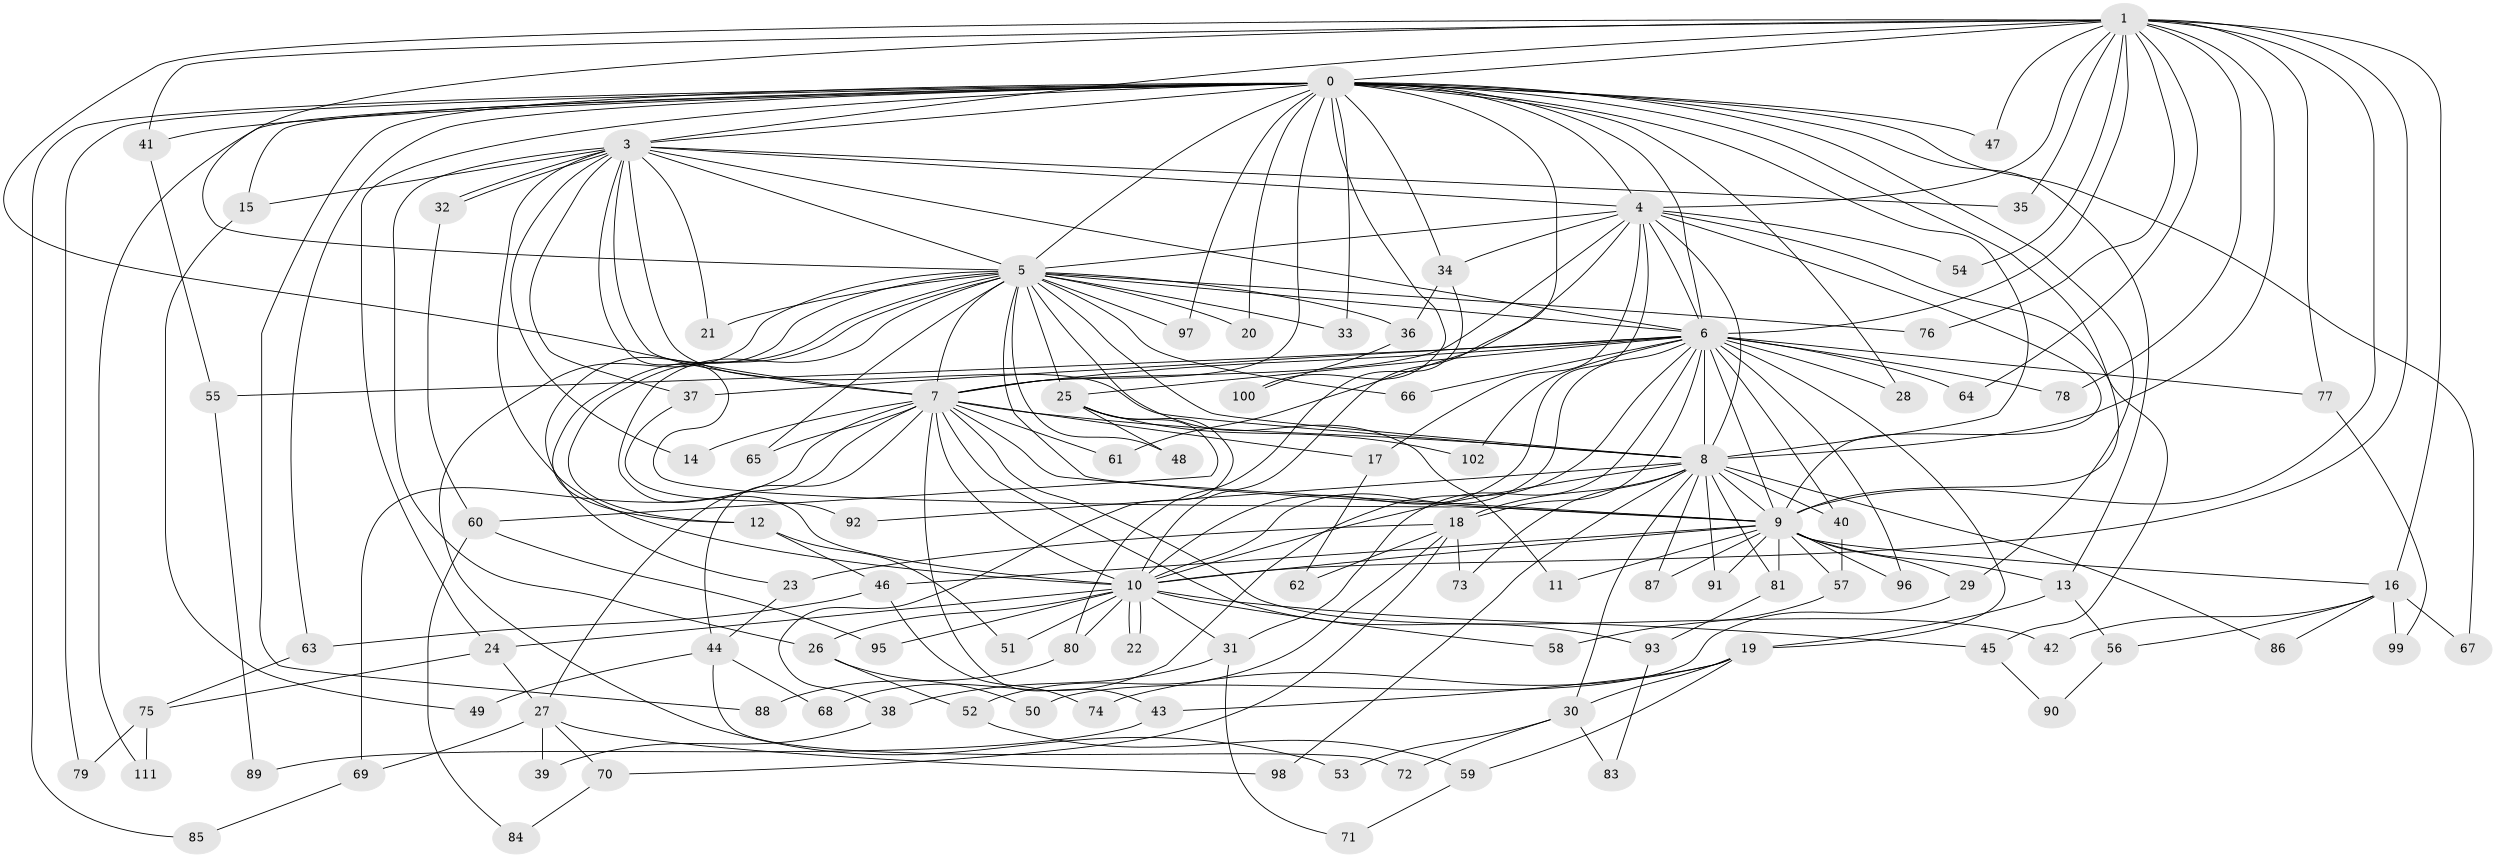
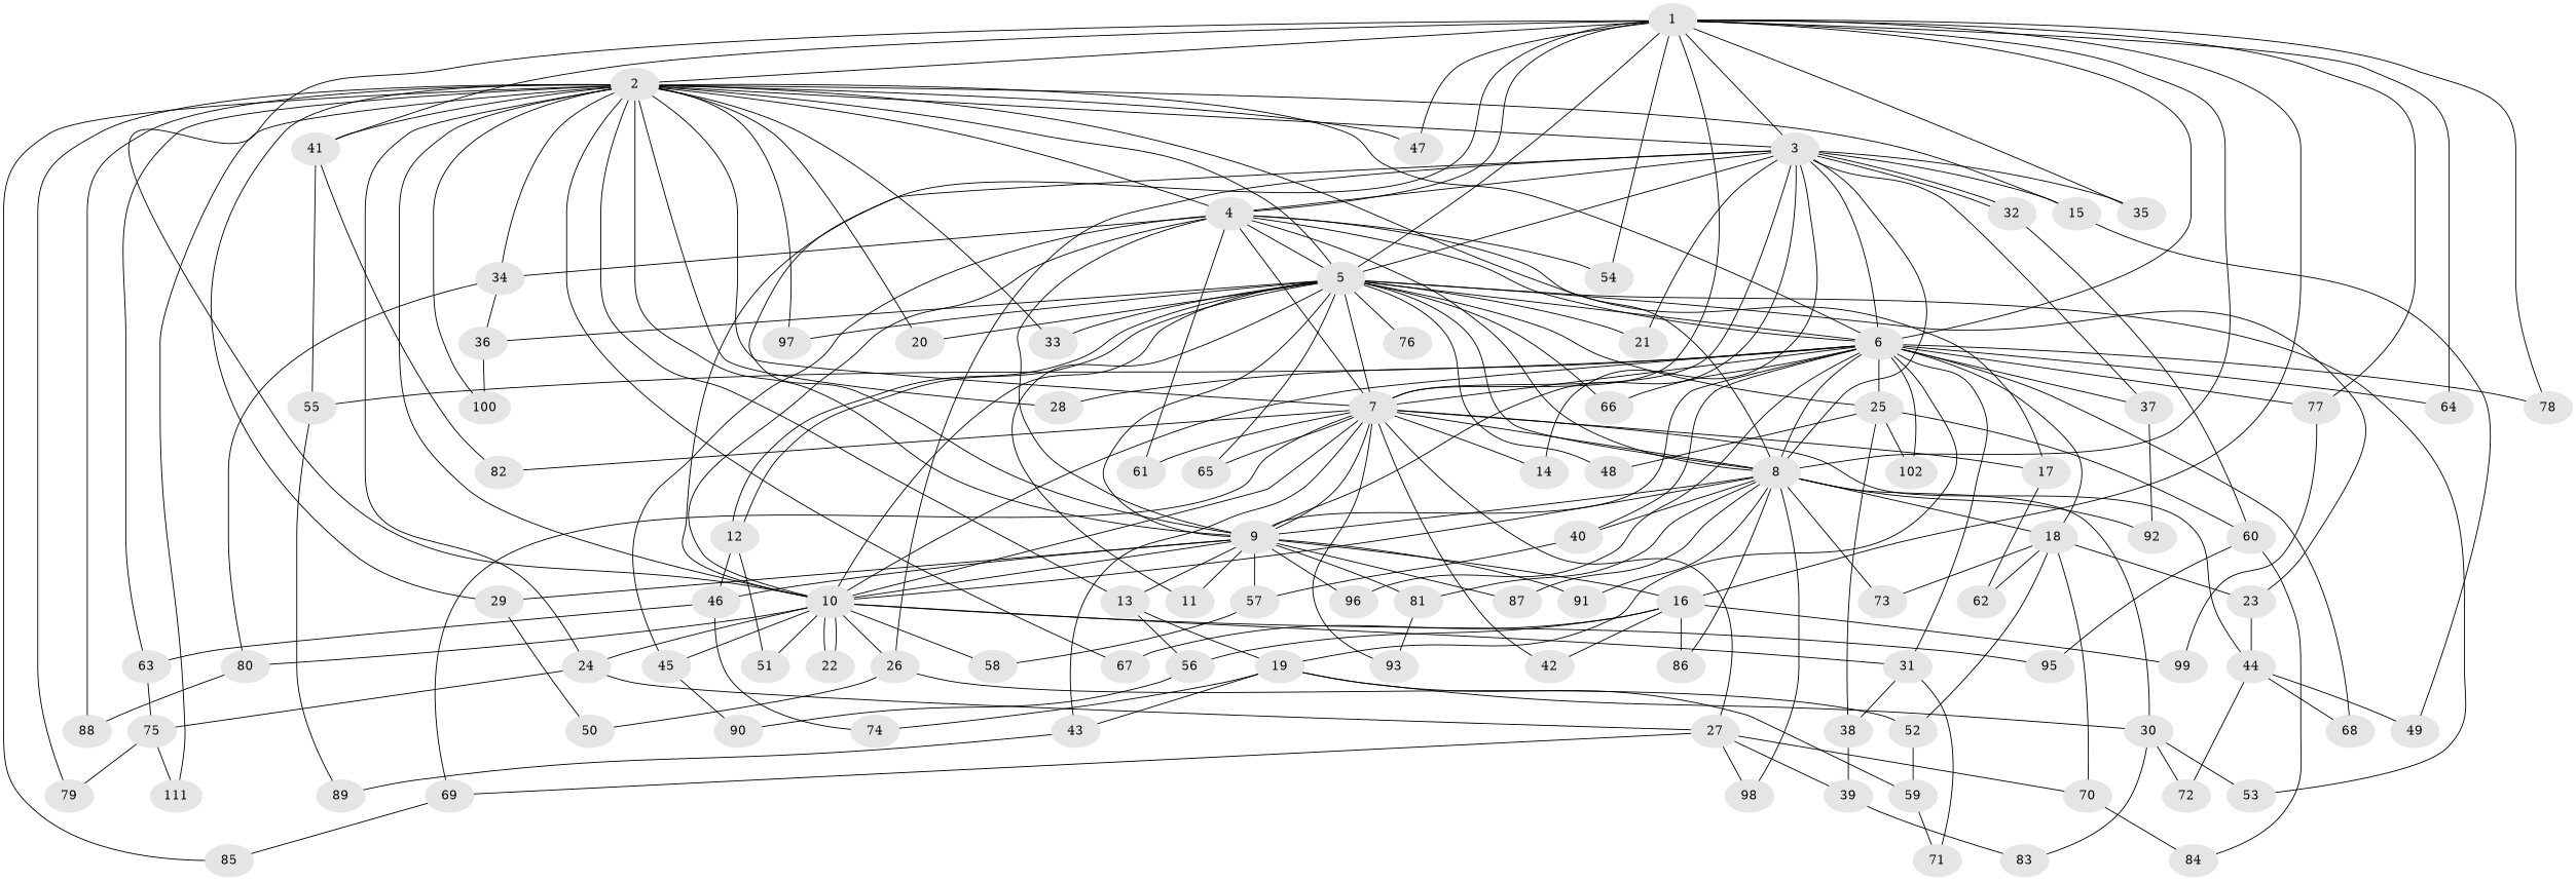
  graph {
    node [color=gray90 style=filled]
    1
-   2 [label=0]
+   2
    3
    4
    5
    6
    7
    8
    9
    10
    16
    35
    41
    47
    54
    64
    76
    77
    78
    13
    15
    20
    24
    28
    29
    33
    34
    63
    67
    79
    85
    88
    97
    100
    n35 [label=111]
    14
    21
    26
    32
    37
    17
    45
    61
    11
    12
    23
    25
    36
    48
    53
    65
    66
    18
    19
    31
    40
    55
    68
    96
    102
    27
    42
    43
    44
    69
+   82
    93
    30
    73
    81
    86
    87
    91
    92
    98
    46
    57
    22
    51
    58
    80
    95
    56
    99
    49
    75
    50
    52
    60
    62
    90
    38
    70
    59
    74
    71
    89
    39
    72
    83
    84
    1 -- 2
    1 -- 3
    1 -- 4
    1 -- 5
    1 -- 6
    1 -- 7
    1 -- 8
    1 -- 9
    1 -- 10
    1 -- 16
    1 -- 35
    1 -- 41
    1 -- 47
    1 -- 54
    1 -- 64
-   1 -- 76
    1 -- 77
    1 -- 78
    2 -- 3
    2 -- 4
    2 -- 5
    2 -- 6
    2 -- 7
    2 -- 8
    2 -- 9
    2 -- 10
    2 -- 41
    2 -- 47
    2 -- 13
    2 -- 15
    2 -- 20
    2 -- 24
    2 -- 28
    2 -- 29
    2 -- 33
    2 -- 34
    2 -- 63
    2 -- 67
    2 -- 79
    2 -- 85
    2 -- 88
    2 -- 97
    2 -- 100
    2 -- n35
    3 -- 4
    3 -- 5
    3 -- 6
    3 -- 7
    3 -- 8
    3 -- 9
    3 -- 10
    3 -- 35
    3 -- 15
    3 -- 14
    3 -- 21
    3 -- 26
    3 -- 32
    3 -- 32
    3 -- 37
    4 -- 5
    4 -- 6
    4 -- 7
    4 -- 8
    4 -- 9
    4 -- 10
    4 -- 54
    4 -- 34
    4 -- 17
    4 -- 45
    4 -- 61
    5 -- 6
    5 -- 7
    5 -- 8
    5 -- 9
    5 -- 10
    5 -- 76
    5 -- 20
    5 -- 33
    5 -- 97
    5 -- 21
    5 -- 11
    5 -- 12
    5 -- 12
    5 -- 23
    5 -- 25
    5 -- 36
    5 -- 48
    5 -- 53
    5 -- 65
    5 -- 66
    6 -- 7
    6 -- 8
    6 -- 9
    6 -- 10
    6 -- 64
    6 -- 77
    6 -- 78
    6 -- 28
    6 -- 37
    6 -- 25
    6 -- 66
    6 -- 18
    6 -- 19
    6 -- 31
    6 -- 40
    6 -- 55
    6 -- 68
    6 -- 96
    6 -- 102
    7 -- 8
    7 -- 9
    7 -- 10
    7 -- 14
    7 -- 17
    7 -- 61
    7 -- 65
    7 -- 27
    7 -- 42
    7 -- 43
    7 -- 44
    7 -- 69
+   7 -- 82
    7 -- 93
    8 -- 9
    8 -- 10
    8 -- 18
    8 -- 40
    8 -- 30
    8 -- 73
    8 -- 81
    8 -- 86
    8 -- 87
    8 -- 91
    8 -- 92
    8 -- 98
    9 -- 10
    9 -- 16
    9 -- 13
    9 -- 29
    9 -- 11
    9 -- 96
    9 -- 81
    9 -- 87
    9 -- 91
    9 -- 46
    9 -- 57
    10 -- 24
    10 -- 26
    10 -- 45
    10 -- 31
    10 -- 22
    10 -- 22
    10 -- 51
    10 -- 58
    10 -- 80
    10 -- 95
    16 -- 67
    16 -- 42
    16 -- 86
    16 -- 56
    16 -- 99
    41 -- 55
+   41 -- 82
    77 -- 99
    13 -- 19
    13 -- 56
    15 -- 49
    24 -- 27
    24 -- 75
    29 -- 50
    34 -- 36
    34 -- 80
    63 -- 75
    26 -- 50
    26 -- 52
    32 -- 60
    37 -- 92
    17 -- 62
    45 -- 90
    12 -- 46
    12 -- 51
    23 -- 44
    25 -- 48
    25 -- 102
    25 -- 60
    25 -- 38
    36 -- 100
    18 -- 23
    18 -- 73
    18 -- 52
    18 -- 62
    18 -- 70
    19 -- 43
    19 -- 30
    19 -- 59
    19 -- 74
    31 -- 38
    31 -- 71
    40 -- 57
    55 -- 89
    27 -- 69
    27 -- 98
    27 -- 70
    27 -- 39
    43 -- 89
    44 -- 68
    44 -- 49
    44 -- 72
    69 -- 85
    30 -- 53
    30 -- 72
    30 -- 83
    81 -- 93
    46 -- 63
    46 -- 74
    57 -- 58
    80 -- 88
    56 -- 90
    75 -- 79
    75 -- n35
    52 -- 59
    60 -- 95
    60 -- 84
    38 -- 39
    70 -- 84
    59 -- 71
-   93 -- 83
+   39 -- 83
  }
